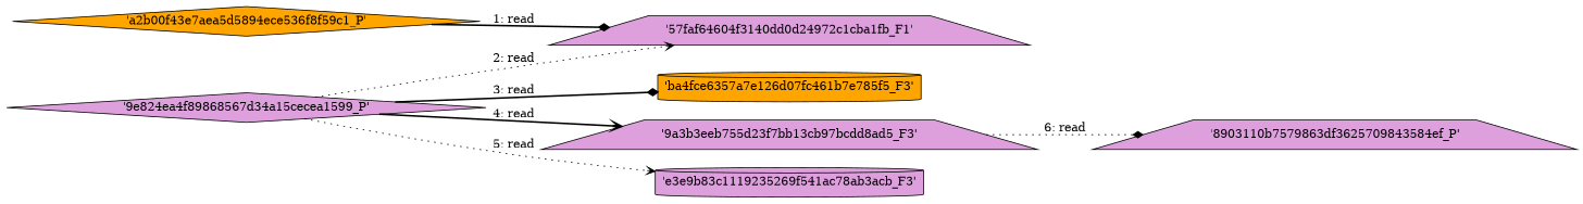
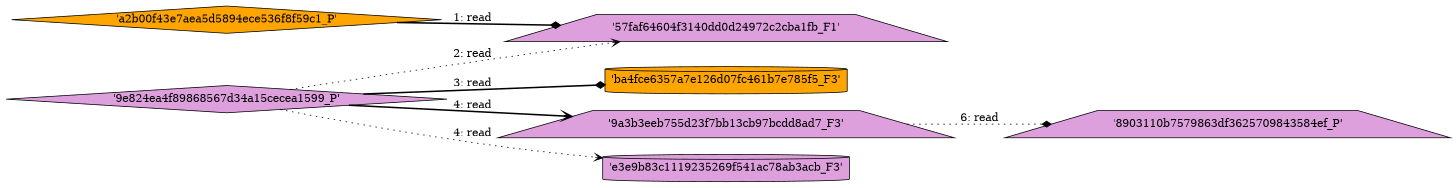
  digraph {
    engine=neato
    fixedsize=false
    fontsize=10
    nodesep=0.3
    rankdir=LR
    ranksep=0
    splines=true
    node [fillcolor=plum node_type=file shape=trapezium style=filled]
    edge [arrowhead=diamond style=bold]
    "'a2b00f43e7aea5d5894ece536f8f59c1_P'" [fillcolor=orange node_type=Process shape=diamond]
-   "'57faf64604f3140dd0d24972c2cba1fb_F1'" [label="'57faf64604f3140dd0d24972c1cba1fb_F1'"]
+   "'57faf64604f3140dd0d24972c2cba1fb_F1'"
    "'9e824ea4f89868567d34a15cecea1599_P'" [node_type=Process shape=diamond]
    "'ba4fce6357a7e126d07fc461b7e785f5_F3'" [fillcolor=orange shape=cylinder]
-   "'9a3b3eeb755d23f7bb13cb97bcdd8ad5_F3'"
+   "'9a3b3eeb755d23f7bb13cb97bcdd8ad5_F3'" [label="'9a3b3eeb755d23f7bb13cb97bcdd8ad7_F3'"]
    "'e3e9b83c1119235269f541ac78ab3acb_F3'" [shape=cylinder]
    "'8903110b7579863df3625709843584ef_P'" [node_type=Process]
    "'a2b00f43e7aea5d5894ece536f8f59c1_P'" -> "'57faf64604f3140dd0d24972c2cba1fb_F1'" [label="1: read"]
    "'9e824ea4f89868567d34a15cecea1599_P'" -> "'57faf64604f3140dd0d24972c2cba1fb_F1'" [arrowhead=vee label="2: read" style=dotted]
    "'9e824ea4f89868567d34a15cecea1599_P'" -> "'ba4fce6357a7e126d07fc461b7e785f5_F3'" [label="3: read"]
    "'9e824ea4f89868567d34a15cecea1599_P'" -> "'9a3b3eeb755d23f7bb13cb97bcdd8ad5_F3'" [arrowhead=vee label="4: read"]
-   "'9e824ea4f89868567d34a15cecea1599_P'" -> "'e3e9b83c1119235269f541ac78ab3acb_F3'" [arrowhead=vee label="5: read" style=dotted]
+   "'9e824ea4f89868567d34a15cecea1599_P'" -> "'e3e9b83c1119235269f541ac78ab3acb_F3'" [arrowhead=vee label="4: read" style=dotted]
    "'9a3b3eeb755d23f7bb13cb97bcdd8ad5_F3'" -> "'8903110b7579863df3625709843584ef_P'" [label="6: read" style=dotted]
  }
